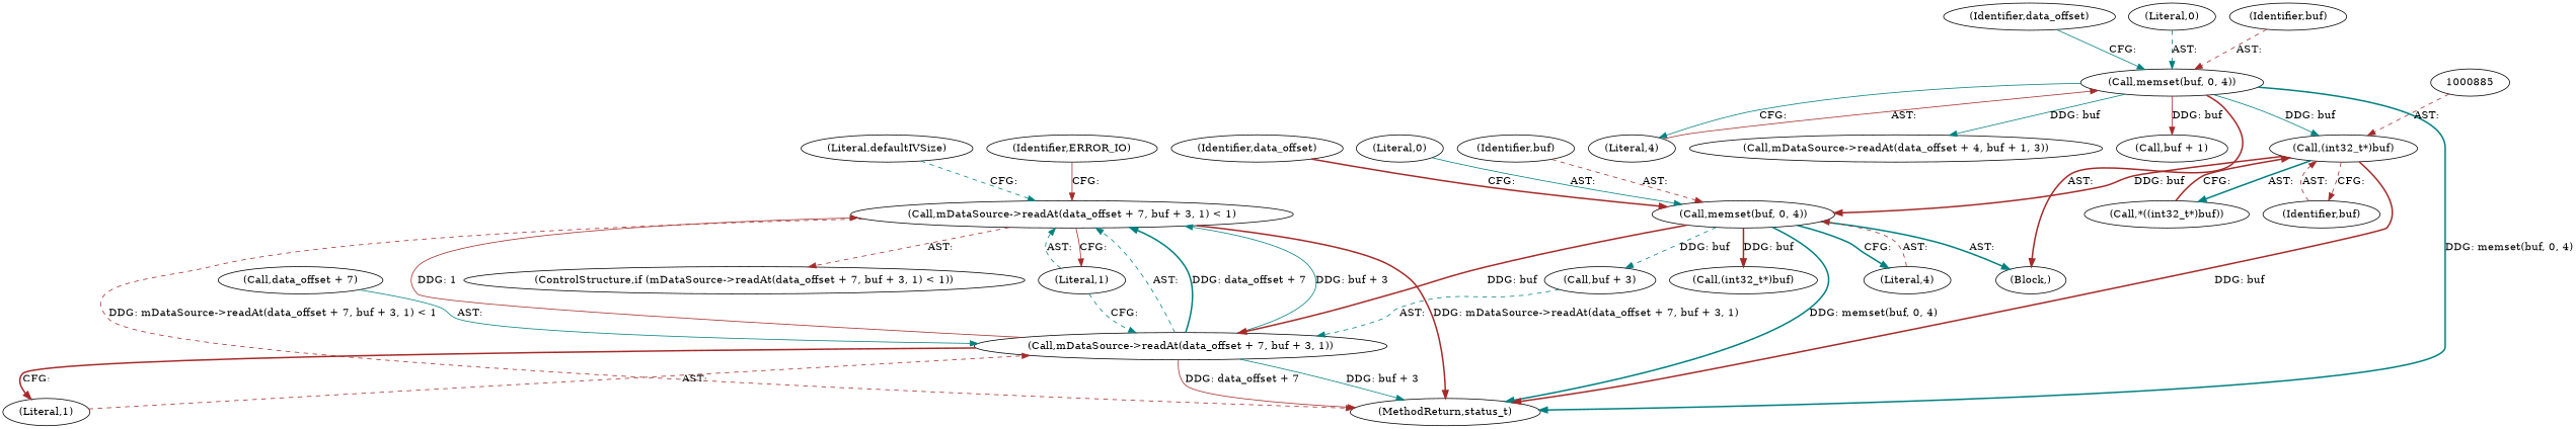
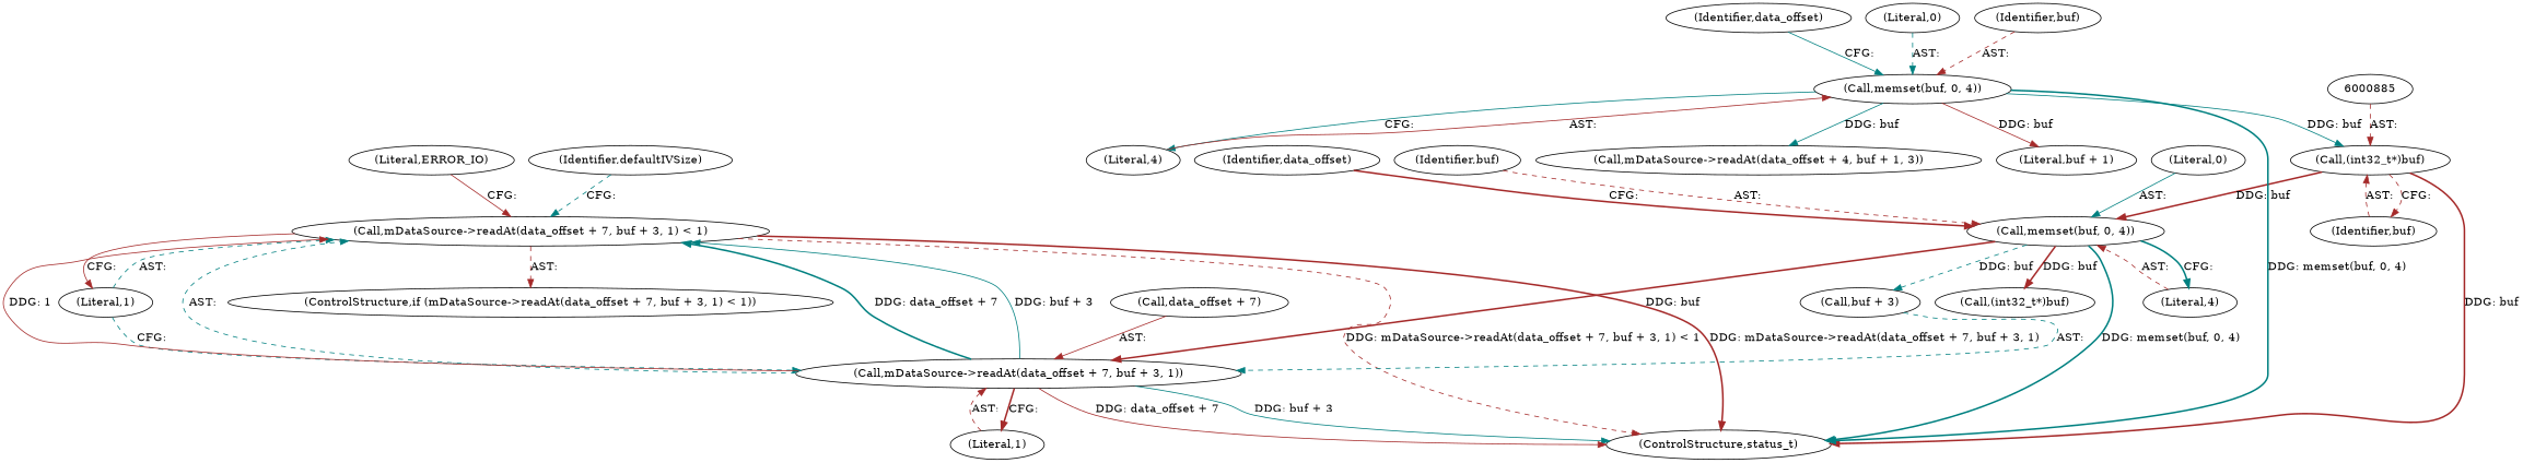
  digraph {
    edge [color=brown style=dashed]
    n1 [label="(Call,mDataSource->readAt(data_offset + 7, buf + 3, 1) < 1)"]
    n2 [label="(Literal,1)"]
    n3 [label="(ControlStructure,if (mDataSource->readAt(data_offset + 7, buf + 3, 1) < 1))"]
-   n4 [label="(MethodReturn,status_t)"]
+   n4 [label="(ControlStructure,status_t)"]
    n5 [label="(Call,mDataSource->readAt(data_offset + 7, buf + 3, 1))"]
    n6 [label="(Literal,1)"]
    n7 [label="(Call,memset(buf, 0, 4))"]
    n8 [label="(Literal,4)"]
-   n9 [label="(Block,)"]
    n10 [label="(Call,buf + 3)"]
    n11 [label="(Call,(int32_t*)buf)"]
    n12 [label="(Call,(int32_t*)buf)"]
-   n13 [label="(Call,*((int32_t*)buf))"]
    n14 [label="(Identifier,buf)"]
    n15 [label="(Call,memset(buf, 0, 4))"]
    n16 [label="(Literal,4)"]
    n17 [label="(Call,mDataSource->readAt(data_offset + 4, buf + 1, 3))"]
-   n18 [label="(Call,buf + 1)"]
+   n18 [label="(Literal,buf + 1)"]
    n19 [label="(Identifier,data_offset)"]
-   n20 [label="(Identifier,ERROR_IO)"]
+   n20 [label="(Literal,ERROR_IO)"]
    n21 [label="(Identifier,buf)"]
    n22 [label="(Literal,0)"]
    n23 [label="(Identifier,data_offset)"]
    n24 [label="(Identifier,buf)"]
    n25 [label="(Literal,0)"]
    n26 [label="(Call,data_offset + 7)"]
-   n27 [label="(Literal,defaultIVSize)"]
-   1000885
+   n27 [label="(Identifier,defaultIVSize)"]
+   1000885 [label=6000885]
    n1 -> n2 [label="CFG: " style=solid]
    n1 -> n3 [label="AST: "]
    n1 -> n4 [label="DDG: mDataSource->readAt(data_offset + 7, buf + 3, 1) < 1"]
    n1 -> n4 [label="DDG: mDataSource->readAt(data_offset + 7, buf + 3, 1)" style=bold]
    n2 -> n1 [color=teal label="AST: "]
    n2 -> n5 [color=teal label="CFG: "]
    n5 -> n1 [color=teal label="AST: "]
    n5 -> n1 [color=teal label="DDG: data_offset + 7" style=bold]
    n5 -> n1 [color=teal label="DDG: buf + 3" style=solid]
    n5 -> n1 [label="DDG: 1" style=solid]
    n5 -> n4 [color=teal label="DDG: buf + 3" style=solid]
    n5 -> n4 [label="DDG: data_offset + 7" style=solid]
    n5 -> n6 [label="CFG: " style=bold]
    n6 -> n5 [label="AST: "]
    n7 -> n4 [color=teal label="DDG: memset(buf, 0, 4)" style=bold]
    n7 -> n5 [label="DDG: buf" style=bold]
    n7 -> n8 [color=teal label="CFG: " style=bold]
-   n7 -> n9 [color=teal label="AST: " style=bold]
    n7 -> n10 [color=teal label="DDG: buf"]
    n7 -> n11 [label="DDG: buf" style=bold]
    n8 -> n7 [label="AST: "]
    n10 -> n5 [color=teal label="AST: "]
    n12 -> n4 [label="DDG: buf" style=bold]
    n12 -> n7 [label="DDG: buf" style=bold]
-   n12 -> n13 [color=teal label="AST: " style=bold]
    n12 -> n14 [label="CFG: "]
-   n13 -> n12 [label="CFG: " style=bold]
    n14 -> n12 [label="AST: "]
    n15 -> n4 [color=teal label="DDG: memset(buf, 0, 4)" style=bold]
-   n15 -> n9 [label="AST: " style=bold]
    n15 -> n12 [color=teal label="DDG: buf" style=solid]
    n15 -> n16 [color=teal label="CFG: " style=solid]
    n15 -> n17 [color=teal label="DDG: buf" style=solid]
    n15 -> n18 [label="DDG: buf" style=solid]
    n16 -> n15 [label="AST: " style=solid]
    n19 -> n15 [color=teal label="CFG: " style=solid]
    n20 -> n1 [label="CFG: " style=solid]
    n21 -> n7 [label="AST: "]
    n22 -> n15 [color=teal label="AST: "]
    n23 -> n7 [label="CFG: " style=bold]
    n24 -> n15 [label="AST: "]
    n25 -> n7 [color=teal label="AST: " style=solid]
-   n26 -> n5 [color=teal label="AST: " style=solid]
+   n26 -> n5 [label="AST: " style=solid]
    n27 -> n1 [color=teal label="CFG: "]
    1000885 -> n12 [label="AST: "]
  }
